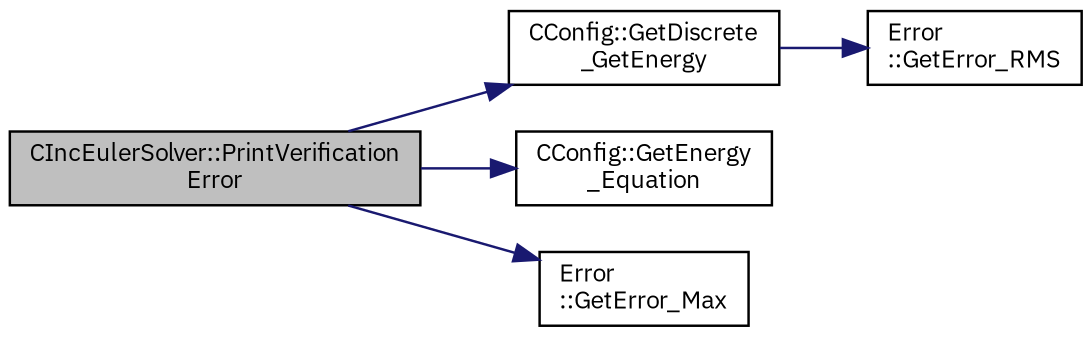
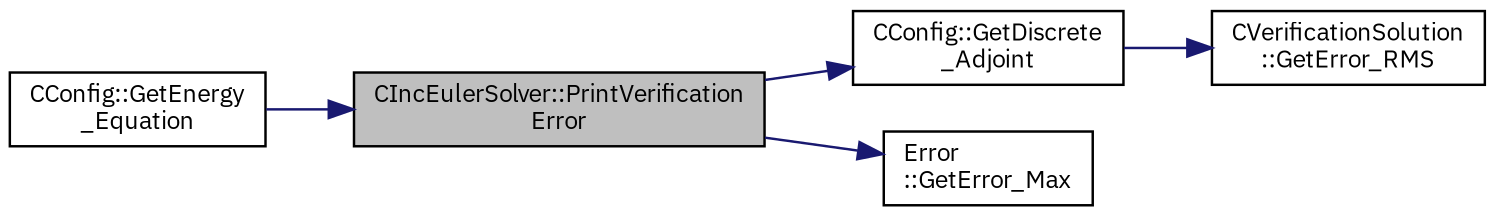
  digraph {
    fontname="IBM Plex Sans"
    rankdir=LR
    node [color=black fillcolor=white fontname="IBM Plex Sans" fontsize=10 shape=record style=filled]
    edge [color=midnightblue fontname="IBM Plex Sans" fontsize=10 labelfontname=Helvetica labelfontsize=10 style=solid]
    n1 [fillcolor=grey75 fontcolor=black height=0.2 label="CIncEulerSolver::PrintVerification\lError" width=0.4]
-   n2 [height=0.2 label="CConfig::GetDiscrete\l_GetEnergy" width=0.4]
+   n2 [height=0.2 label="CConfig::GetDiscrete\l_Adjoint" width=0.4]
    n3 [height=0.2 label="CConfig::GetEnergy\l_Equation" width=0.4]
    n4 [height=0.2 label="Error\l::GetError_Max" width=0.4]
-   n5 [height=0.2 label="Error\l::GetError_RMS" width=0.4]
+   n5 [height=0.2 label="CVerificationSolution\l::GetError_RMS" width=0.4]
    n1 -> n2
-   n1 -> n3
+   n3 -> n1
    n1 -> n4
    n2 -> n5
  }
